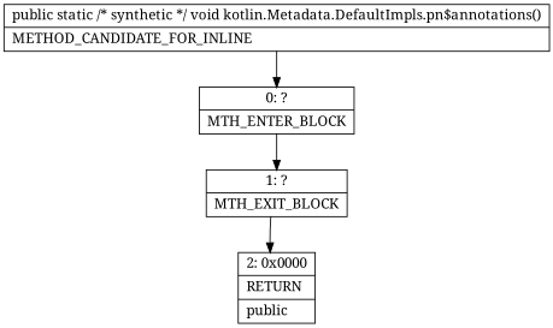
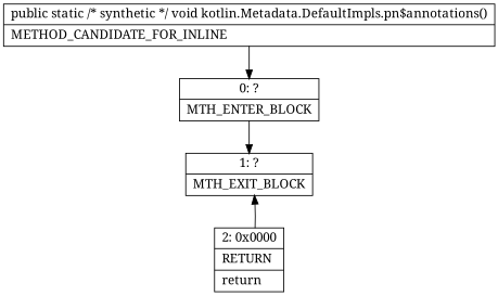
  digraph {
    fontname="Noto Serif"
    node [fontname="Noto Serif" shape=record]
    edge [fontname="Noto Serif"]
    n1 [label="{0\:\ ?|MTH_ENTER_BLOCK\l}"]
    n2 [label="{1\:\ ?|MTH_EXIT_BLOCK\l}"]
-   n3 [label="{2\:\ 0x0000|RETURN\l|public\l}"]
+   n3 [label="{2\:\ 0x0000|RETURN\l|return\l}"]
    n4 [label="{public static \/* synthetic *\/ void kotlin.Metadata.DefaultImpls.pn$annotations()  | METHOD_CANDIDATE_FOR_INLINE\l}"]
    n1 -> n2
-   n2 -> n3
+   n3 -> n2
    n4 -> n1
  }
